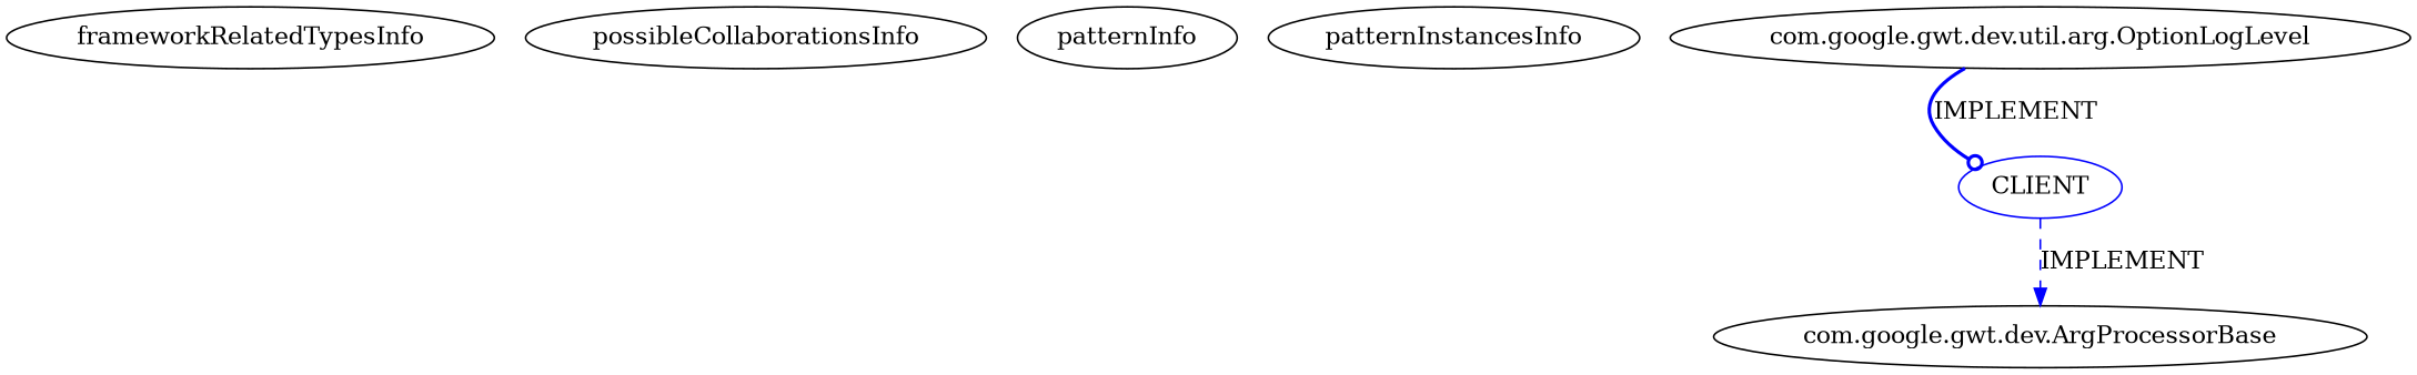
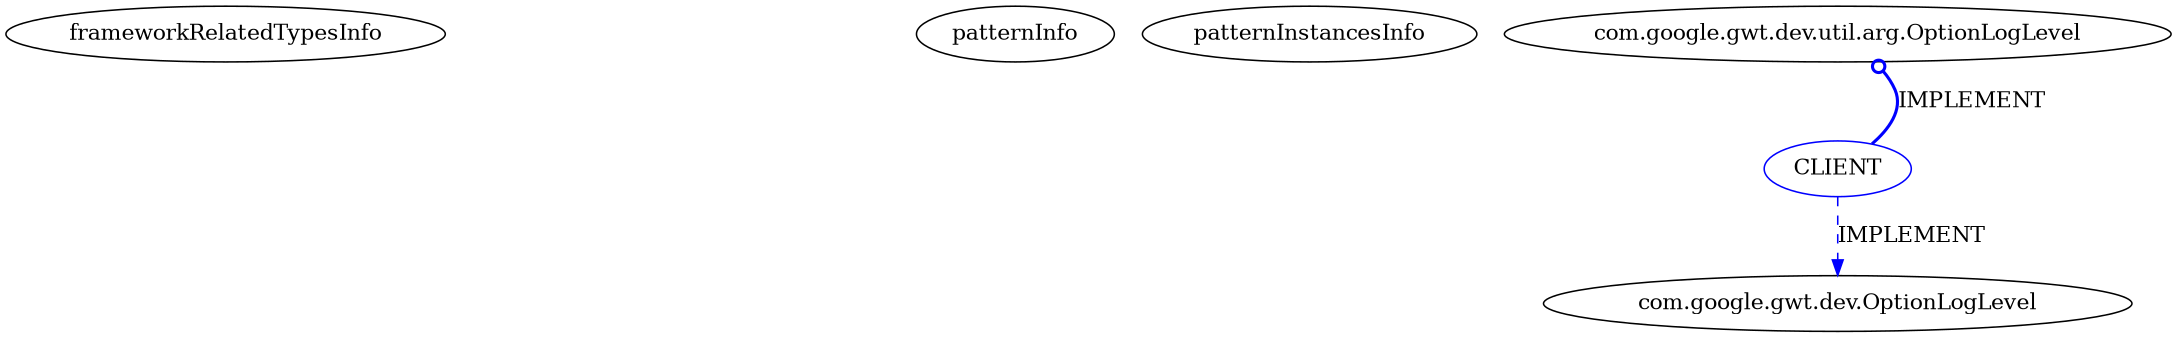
  digraph {
    edge [color=blue]
    frameworkRelatedTypesInfo
-   possibleCollaborationsInfo
    patternInfo [frequency=2.0 patternRootClient=null]
    patternInstancesInfo [0="WeTheInternet-xapi-template~/WeTheInternet-xapi-template/xapi-template-master/src/main/java/wetheinter/net/dev/template/TemplateGeneratorOptions.java~PayloadTypeArg~477" 1="WeTheInternet-xapi-template~/WeTheInternet-xapi-template/xapi-template-master/src/main/java/wetheinter/net/dev/template/TemplateGeneratorOptions.java~TemplateOutputLocationArg~474"]
    n5 [isFrameworkType=false label="com.google.gwt.dev.util.arg.OptionLogLevel" vertexType=FRAMEWORK_INTERFACE_TYPE]
    n6 [color=blue isFrameworkType=false label=CLIENT vertexType=REFERENCE_CLIENT_CLASS_DECLARATION]
-   n7 [isFrameworkType=false label="com.google.gwt.dev.ArgProcessorBase" vertexType=FRAMEWORK_CLASS_TYPE]
-   n5 -> n6 [arrowhead=odot label=IMPLEMENT style=bold]
+   n7 [isFrameworkType=false label="com.google.gwt.dev.OptionLogLevel" vertexType=FRAMEWORK_CLASS_TYPE]
+   n6 -> n5 [arrowhead=odot label=IMPLEMENT style=bold]
    n6 -> n7 [arrowhead=normal label=IMPLEMENT style=dashed]
  }
